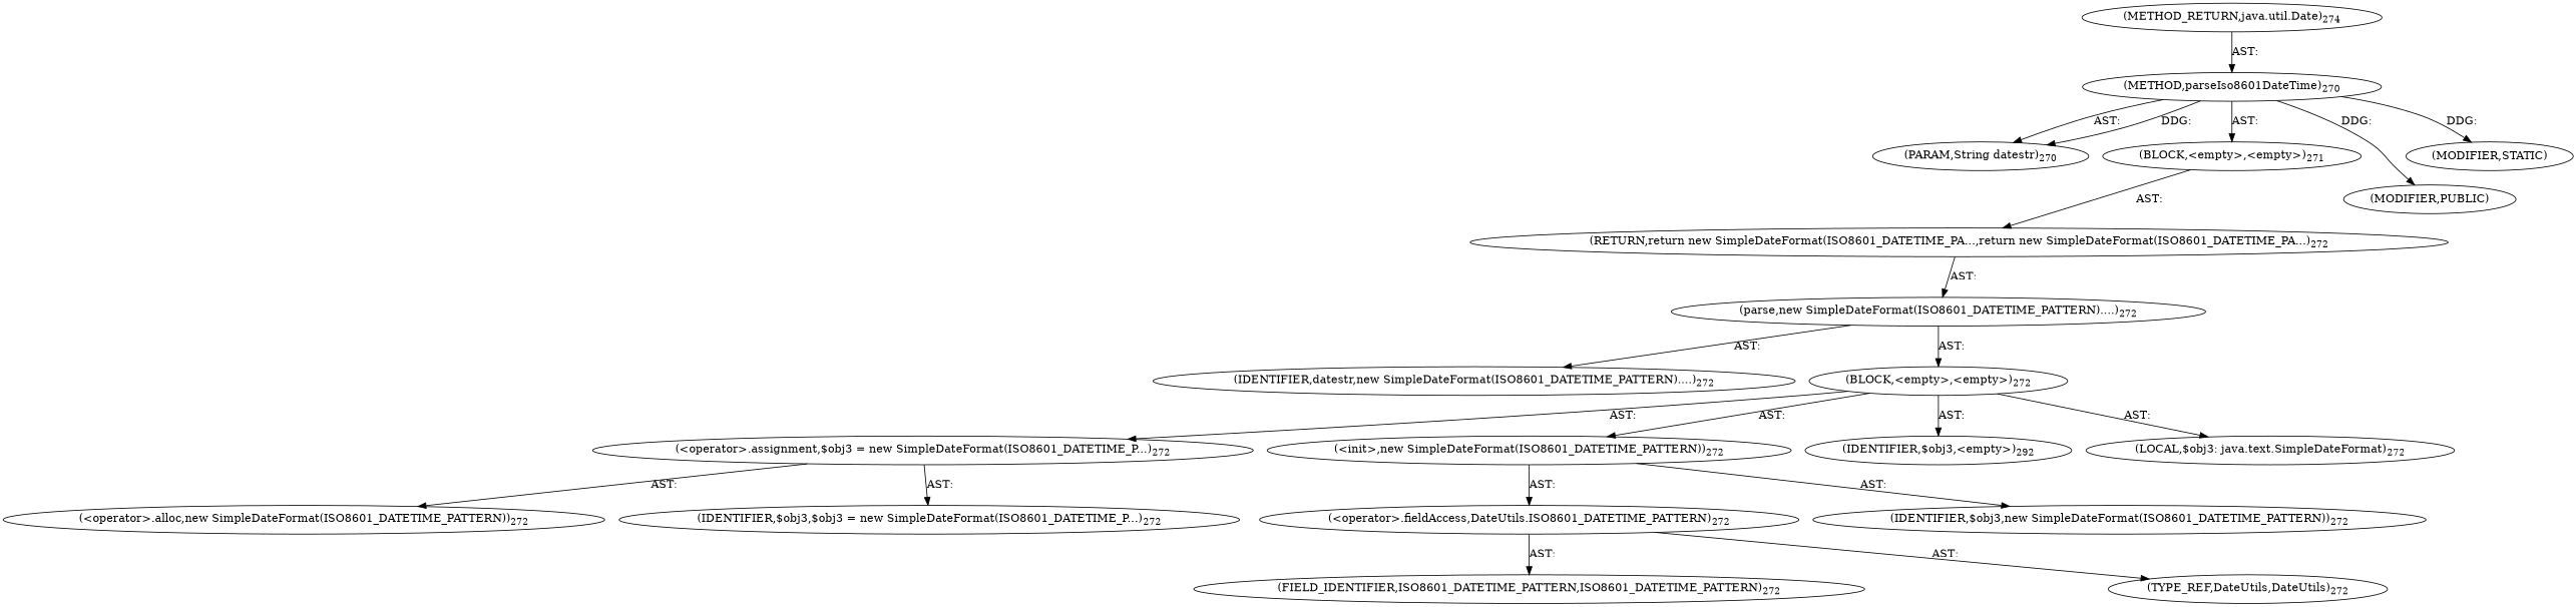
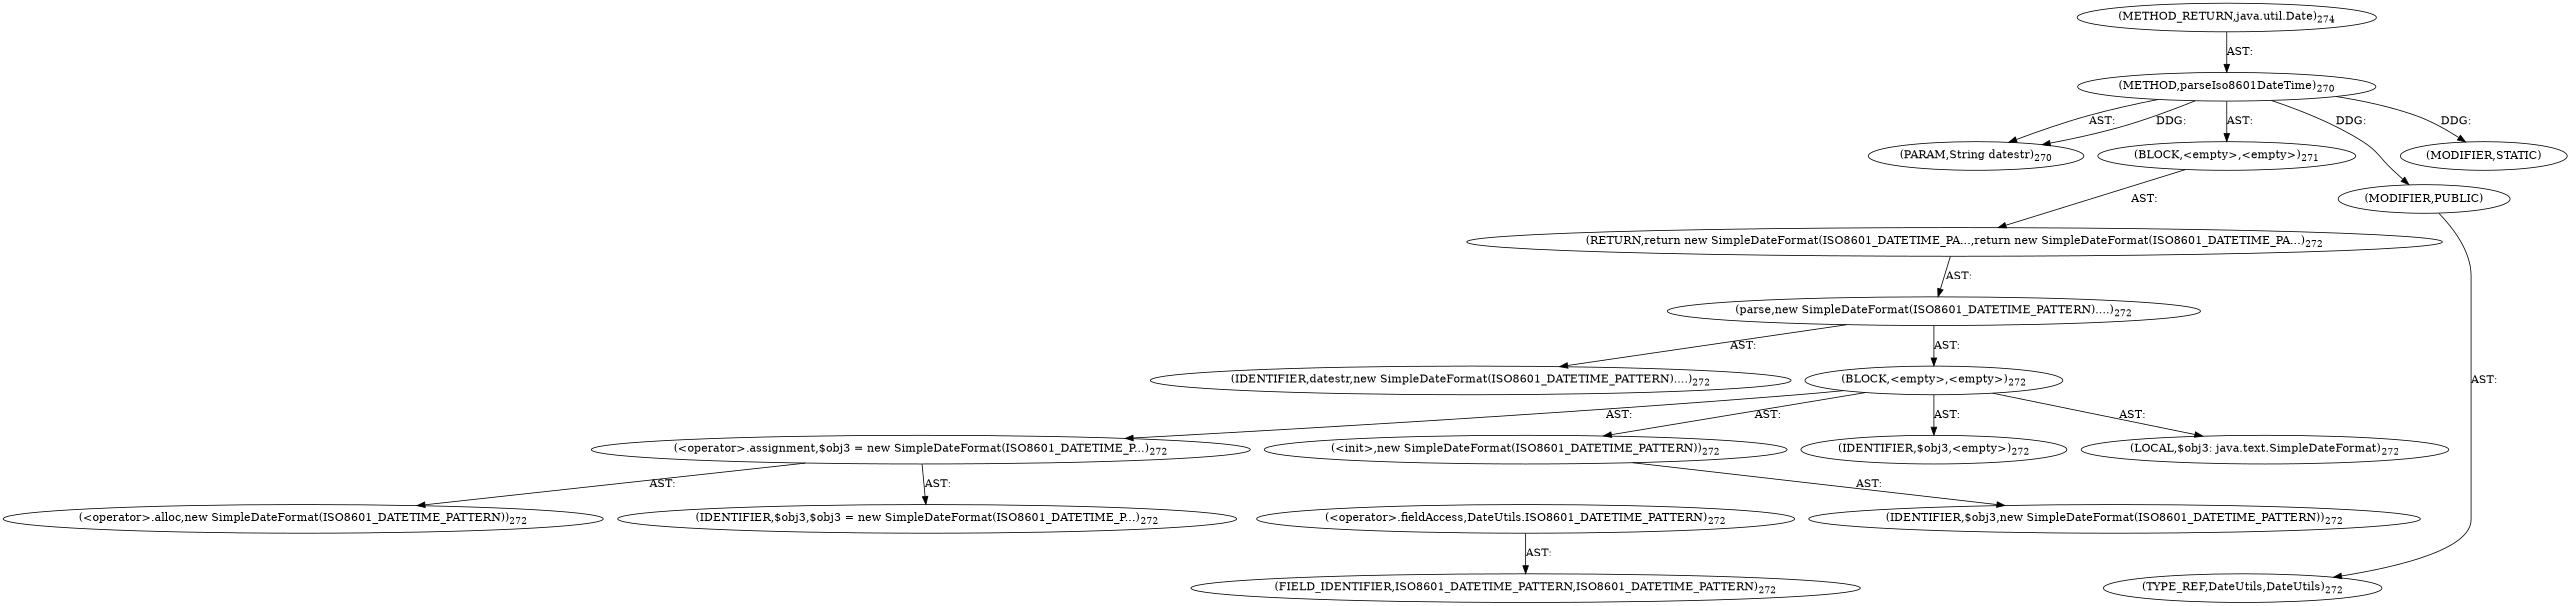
  digraph {
    n1 [label=<(METHOD,parseIso8601DateTime)<SUB>270</SUB>>]
    n2 [label=<(PARAM,String datestr)<SUB>270</SUB>>]
    n3 [label=<(BLOCK,&lt;empty&gt;,&lt;empty&gt;)<SUB>271</SUB>>]
    n4 [label=<(MODIFIER,PUBLIC)>]
    n5 [label=<(MODIFIER,STATIC)>]
    n6 [label=<(RETURN,return new SimpleDateFormat(ISO8601_DATETIME_PA...,return new SimpleDateFormat(ISO8601_DATETIME_PA...)<SUB>272</SUB>>]
    n7 [label=<(METHOD_RETURN,java.util.Date)<SUB>274</SUB>>]
    n8 [label=<(parse,new SimpleDateFormat(ISO8601_DATETIME_PATTERN)....)<SUB>272</SUB>>]
    n9 [label=<(BLOCK,&lt;empty&gt;,&lt;empty&gt;)<SUB>272</SUB>>]
    n10 [label=<(IDENTIFIER,datestr,new SimpleDateFormat(ISO8601_DATETIME_PATTERN)....)<SUB>272</SUB>>]
    n11 [label=<(LOCAL,$obj3: java.text.SimpleDateFormat)<SUB>272</SUB>>]
    n12 [label=<(&lt;operator&gt;.assignment,$obj3 = new SimpleDateFormat(ISO8601_DATETIME_P...)<SUB>272</SUB>>]
    n13 [label=<(&lt;init&gt;,new SimpleDateFormat(ISO8601_DATETIME_PATTERN))<SUB>272</SUB>>]
-   n14 [label=<(IDENTIFIER,$obj3,&lt;empty&gt;)<SUB>292</SUB>>]
+   n14 [label=<(IDENTIFIER,$obj3,&lt;empty&gt;)<SUB>272</SUB>>]
    n15 [label=<(IDENTIFIER,$obj3,$obj3 = new SimpleDateFormat(ISO8601_DATETIME_P...)<SUB>272</SUB>>]
    n16 [label=<(&lt;operator&gt;.alloc,new SimpleDateFormat(ISO8601_DATETIME_PATTERN))<SUB>272</SUB>>]
    n17 [label=<(IDENTIFIER,$obj3,new SimpleDateFormat(ISO8601_DATETIME_PATTERN))<SUB>272</SUB>>]
    n18 [label=<(&lt;operator&gt;.fieldAccess,DateUtils.ISO8601_DATETIME_PATTERN)<SUB>272</SUB>>]
    n19 [label=<(TYPE_REF,DateUtils,DateUtils)<SUB>272</SUB>>]
    n20 [label=<(FIELD_IDENTIFIER,ISO8601_DATETIME_PATTERN,ISO8601_DATETIME_PATTERN)<SUB>272</SUB>>]
    n1 -> n2 [label="AST: "]
    n1 -> n2 [label="DDG: "]
    n1 -> n3 [label="AST: "]
    n1 -> n4 [label="DDG: "]
    n1 -> n5 [label="DDG: "]
    n3 -> n6 [label="AST: "]
    n6 -> n8 [label="AST: "]
    n7 -> n1 [label="AST: "]
    n8 -> n9 [label="AST: "]
    n8 -> n10 [label="AST: "]
    n9 -> n11 [label="AST: "]
    n9 -> n12 [label="AST: "]
    n9 -> n13 [label="AST: "]
    n9 -> n14 [label="AST: "]
    n12 -> n15 [label="AST: "]
    n12 -> n16 [label="AST: "]
    n13 -> n17 [label="AST: "]
-   n13 -> n18 [label="AST: "]
-   n18 -> n19 [label="AST: "]
+   n4 -> n19 [label="AST: "]
    n18 -> n20 [label="AST: "]
  }
